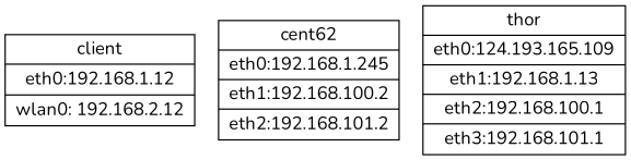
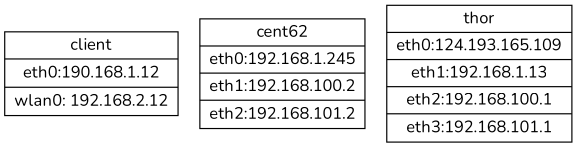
  digraph {
    fontname=Nunito
    node [shape=record fontname=Nunito]
-   n1 [label="{ client | eth0:192.168.1.12 | wlan0: 192.168.2.12 }"]
+   n1 [label="{ client | eth0:190.168.1.12 | wlan0: 192.168.2.12 }"]
    n2 [label="{ cent62 | eth0:192.168.1.245 | eth1:192.168.100.2 | eth2:192.168.101.2 }"]
    n3 [label="{ thor | eth0:124.193.165.109 | eth1:192.168.1.13 | eth2:192.168.100.1 | eth3:192.168.101.1 }"]
  }
